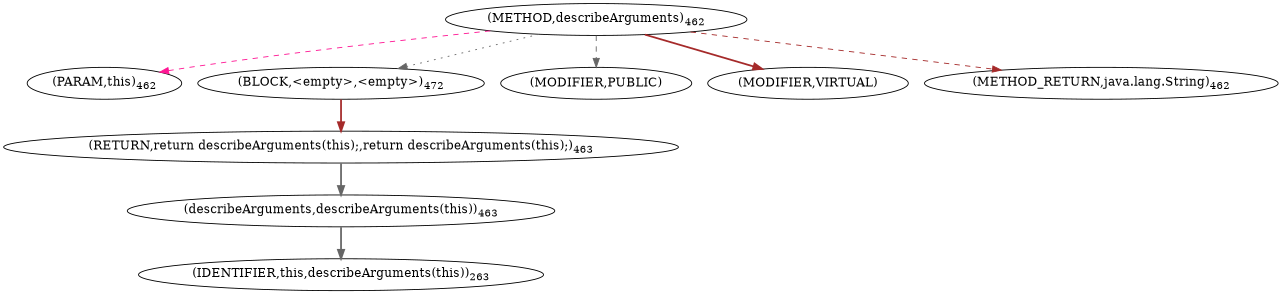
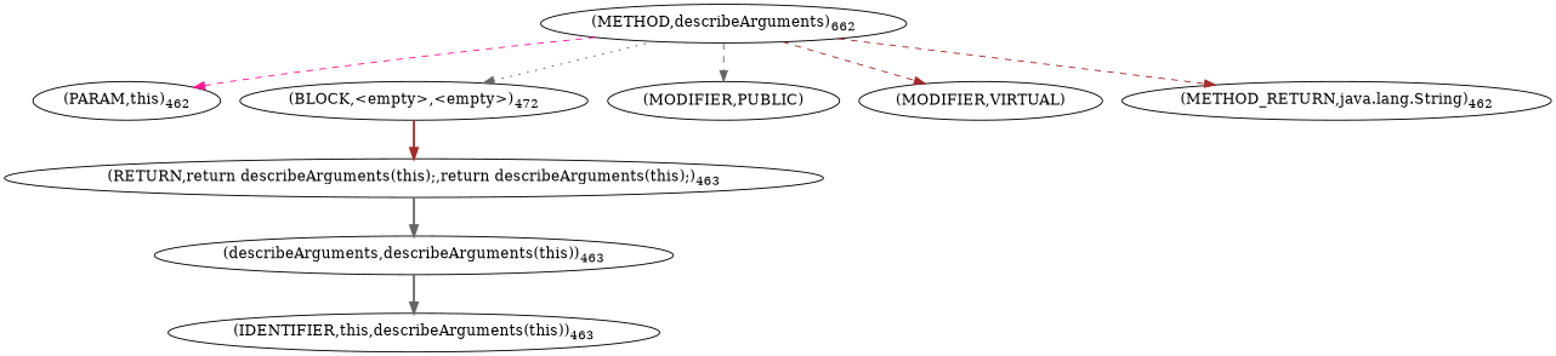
  digraph {
    edge [color=gray40 style=dashed]
-   n1 [label=<(METHOD,describeArguments)<SUB>462</SUB>>]
+   n1 [label=<(METHOD,describeArguments)<SUB>662</SUB>>]
    n2 [label=<(PARAM,this)<SUB>462</SUB>>]
    n3 [label=<(BLOCK,&lt;empty&gt;,&lt;empty&gt;)<SUB>472</SUB>>]
    n4 [label=<(MODIFIER,PUBLIC)>]
    n5 [label=<(MODIFIER,VIRTUAL)>]
    n6 [label=<(METHOD_RETURN,java.lang.String)<SUB>462</SUB>>]
    n7 [label=<(RETURN,return describeArguments(this);,return describeArguments(this);)<SUB>463</SUB>>]
    n8 [label=<(describeArguments,describeArguments(this))<SUB>463</SUB>>]
-   n9 [label=<(IDENTIFIER,this,describeArguments(this))<SUB>263</SUB>>]
+   n9 [label=<(IDENTIFIER,this,describeArguments(this))<SUB>463</SUB>>]
    n1 -> n2 [color=deeppink]
    n1 -> n3 [style=dotted]
    n1 -> n4
-   n1 -> n5 [color=brown style=bold]
+   n1 -> n5 [color=brown]
    n1 -> n6 [color=brown]
    n3 -> n7 [color=brown style=bold]
    n7 -> n8 [style=bold]
    n8 -> n9 [style=bold]
  }
